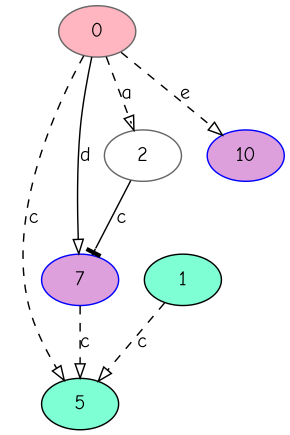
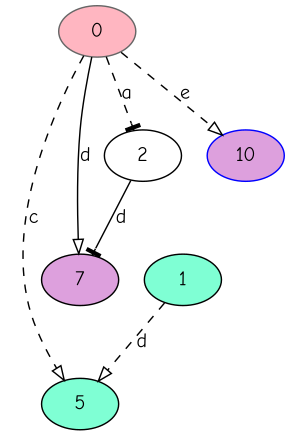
  strict digraph {
    fontname="Comic Neue"
    node [color=gray40 fillcolor=aquamarine fontname="Comic Neue" style=filled]
    edge [arrowhead=onormal fontname="Comic Neue" style=dashed]
    0 [fillcolor=lightpink]
-   2 [fillcolor=white]
+   2 [color=black fillcolor=white]
    5 [color=black]
-   7 [color=blue fillcolor=plum]
+   7 [color=black fillcolor=plum]
    10 [color=blue fillcolor=plum]
    1 [color=black]
-   0 -> 2 [label=a]
+   0 -> 2 [arrowhead=tee label=a]
    0 -> 5 [label=c]
    0 -> 7 [label=d style=solid]
    0 -> 10 [label=e]
-   2 -> 7 [arrowhead=tee label=c style=solid]
-   7 -> 5 [label=c]
-   1 -> 5 [label=c]
+   2 -> 7 [arrowhead=tee label=d style=solid]
+   1 -> 5 [label=d]
  }
